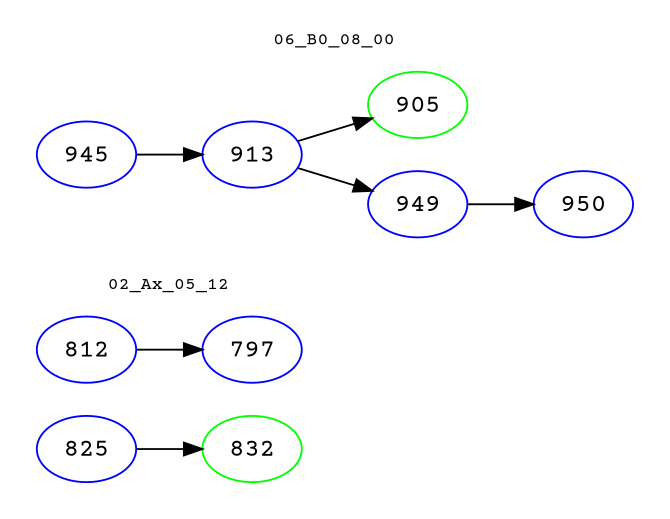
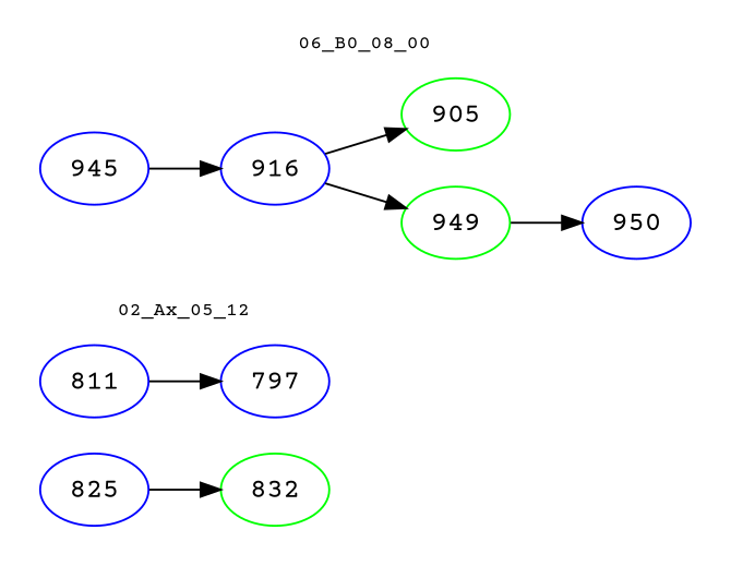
  digraph {
    fontname="Courier Prime"
    rankdir=LR
    node [color=blue fontname="Courier Prime"]
    edge [color=black fontname="Courier Prime"]
-   n1 [label=812]
+   n1 [label=811]
    n2 [label=825]
    n3 [label=797]
    n4 [color=green label=832]
    n5 [label=945]
-   n6 [label=913]
-   n7 [label=949]
+   n6 [label=916]
+   n7 [color=green label=949]
    n8 [color=green label=905]
    n9 [label=950]
    subgraph cluster_1 {
      color=white
      fontsize=10
      label="02_Ax_05_12"
      n1
      n2
      n3
      n4
    }
    subgraph cluster_2 {
      color=white
      fontsize=10
      label="06_B0_08_00"
      n5
      n6
      n7
      n8
      n9
    }
    n1 -> n3
    n2 -> n4
    n5 -> n6
    n6 -> n7
    n6 -> n8
    n7 -> n9
  }
